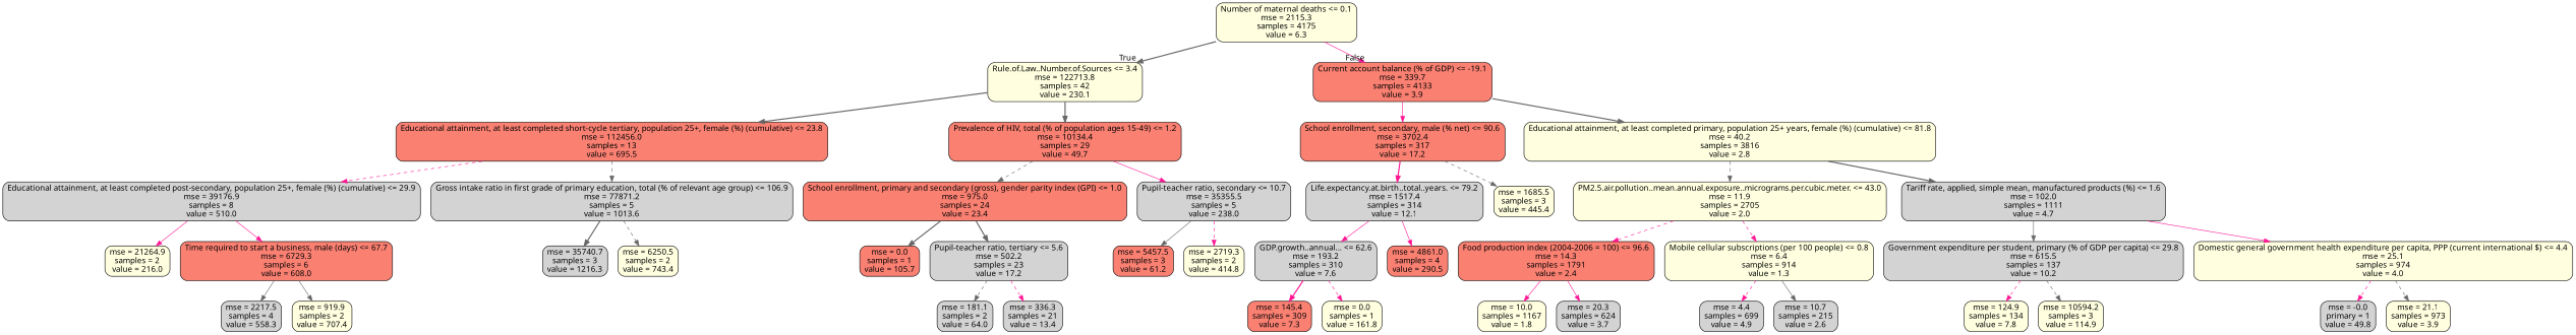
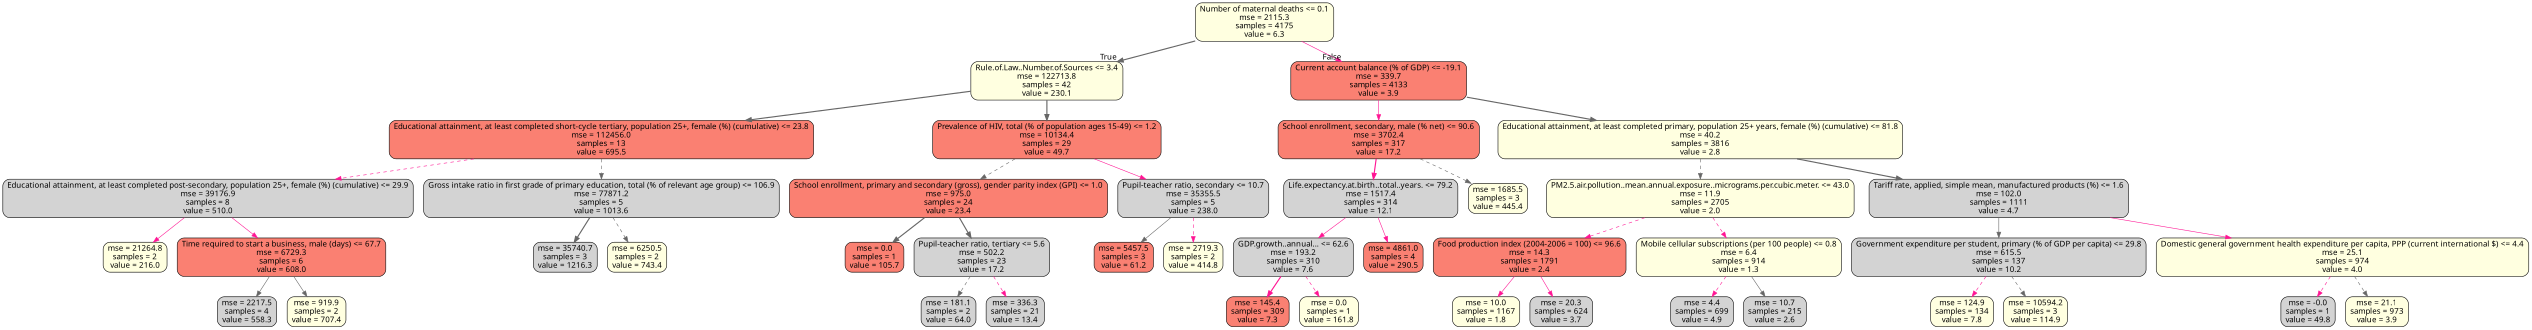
  digraph {
    fontname="Noto Sans"
    node [color=black fillcolor=lightyellow fontname="Noto Sans" shape=box style="rounded,filled"]
    edge [color=gray40 fontname="Noto Sans" style=dashed]
    n1 [label="Number of maternal deaths <= 0.1\nmse = 2115.3\nsamples = 4175\nvalue = 6.3"]
    n2 [label="Rule.of.Law..Number.of.Sources <= 3.4\nmse = 122713.8\nsamples = 42\nvalue = 230.1"]
    n3 [fillcolor=salmon label="Current account balance (% of GDP) <= -19.1\nmse = 339.7\nsamples = 4133\nvalue = 3.9"]
    n4 [fillcolor=salmon label="Educational attainment, at least completed short-cycle tertiary, population 25+, female (%) (cumulative) <= 23.8\nmse = 112456.0\nsamples = 13\nvalue = 695.5"]
    n5 [fillcolor=salmon label="Prevalence of HIV, total (% of population ages 15-49) <= 1.2\nmse = 10134.4\nsamples = 29\nvalue = 49.7"]
    n6 [fillcolor=salmon label="School enrollment, secondary, male (% net) <= 90.6\nmse = 3702.4\nsamples = 317\nvalue = 17.2"]
    n7 [label="Educational attainment, at least completed primary, population 25+ years, female (%) (cumulative) <= 81.8\nmse = 40.2\nsamples = 3816\nvalue = 2.8"]
    n8 [fillcolor=lightgrey label="Educational attainment, at least completed post-secondary, population 25+, female (%) (cumulative) <= 29.9\nmse = 39176.9\nsamples = 8\nvalue = 510.0"]
    n9 [fillcolor=lightgrey label="Gross intake ratio in first grade of primary education, total (% of relevant age group) <= 106.9\nmse = 77871.2\nsamples = 5\nvalue = 1013.6"]
    n10 [fillcolor=salmon label="School enrollment, primary and secondary (gross), gender parity index (GPI) <= 1.0\nmse = 975.0\nsamples = 24\nvalue = 23.4"]
    n11 [fillcolor=lightgrey label="Pupil-teacher ratio, secondary <= 10.7\nmse = 35355.5\nsamples = 5\nvalue = 238.0"]
-   n12 [label="mse = 21264.9\nsamples = 2\nvalue = 216.0"]
+   n12 [label="mse = 21264.8\nsamples = 2\nvalue = 216.0"]
    n13 [fillcolor=salmon label="Time required to start a business, male (days) <= 67.7\nmse = 6729.3\nsamples = 6\nvalue = 608.0"]
    n14 [fillcolor=lightgrey label="mse = 35740.7\nsamples = 3\nvalue = 1216.3"]
    n15 [label="mse = 6250.5\nsamples = 2\nvalue = 743.4"]
    n16 [fillcolor=lightgrey label="mse = 2217.5\nsamples = 4\nvalue = 558.3"]
    n17 [label="mse = 919.9\nsamples = 2\nvalue = 707.4"]
    n18 [fillcolor=salmon label="mse = 0.0\nsamples = 1\nvalue = 105.7"]
    n19 [fillcolor=lightgrey label="Pupil-teacher ratio, tertiary <= 5.6\nmse = 502.2\nsamples = 23\nvalue = 17.2"]
    n20 [fillcolor=salmon label="mse = 5457.5\nsamples = 3\nvalue = 61.2"]
    n21 [label="mse = 2719.3\nsamples = 2\nvalue = 414.8"]
    n22 [fillcolor=lightgrey label="mse = 181.1\nsamples = 2\nvalue = 64.0"]
    n23 [fillcolor=lightgrey label="mse = 336.3\nsamples = 21\nvalue = 13.4"]
    n24 [fillcolor=lightgrey label="Life.expectancy.at.birth..total..years. <= 79.2\nmse = 1517.4\nsamples = 314\nvalue = 12.1"]
    n25 [label="mse = 1685.5\nsamples = 3\nvalue = 445.4"]
    n26 [label="PM2.5.air.pollution..mean.annual.exposure..micrograms.per.cubic.meter. <= 43.0\nmse = 11.9\nsamples = 2705\nvalue = 2.0"]
    n27 [fillcolor=lightgrey label="Tariff rate, applied, simple mean, manufactured products (%) <= 1.6\nmse = 102.0\nsamples = 1111\nvalue = 4.7"]
    n28 [fillcolor=lightgrey label="GDP.growth..annual... <= 62.6\nmse = 193.2\nsamples = 310\nvalue = 7.6"]
    n29 [fillcolor=salmon label="mse = 4861.0\nsamples = 4\nvalue = 290.5"]
    n30 [fillcolor=salmon label="mse = 145.4\nsamples = 309\nvalue = 7.3"]
    n31 [label="mse = 0.0\nsamples = 1\nvalue = 161.8"]
    n32 [fillcolor=salmon label="Food production index (2004-2006 = 100) <= 96.6\nmse = 14.3\nsamples = 1791\nvalue = 2.4"]
    n33 [label="Mobile cellular subscriptions (per 100 people) <= 0.8\nmse = 6.4\nsamples = 914\nvalue = 1.3"]
    n34 [fillcolor=lightgrey label="Government expenditure per student, primary (% of GDP per capita) <= 29.8\nmse = 615.5\nsamples = 137\nvalue = 10.2"]
    n35 [label="Domestic general government health expenditure per capita, PPP (current international $) <= 4.4\nmse = 25.1\nsamples = 974\nvalue = 4.0"]
    n36 [label="mse = 10.0\nsamples = 1167\nvalue = 1.8"]
    n37 [fillcolor=lightgrey label="mse = 20.3\nsamples = 624\nvalue = 3.7"]
    n38 [fillcolor=lightgrey label="mse = 4.4\nsamples = 699\nvalue = 4.9"]
    n39 [fillcolor=lightgrey label="mse = 10.7\nsamples = 215\nvalue = 2.6"]
    n40 [label="mse = 124.9\nsamples = 134\nvalue = 7.8"]
    n41 [label="mse = 10594.2\nsamples = 3\nvalue = 114.9"]
-   n42 [fillcolor=lightgrey label="mse = -0.0\nprimary = 1\nvalue = 49.8"]
+   n42 [fillcolor=lightgrey label="mse = -0.0\nsamples = 1\nvalue = 49.8"]
    n43 [label="mse = 21.1\nsamples = 973\nvalue = 3.9"]
    n1 -> n2 [headlabel=True labelangle=45 labeldistance=2.5 style=bold]
    n1 -> n3 [color=deeppink headlabel=False labelangle=-45 labeldistance=2.5 style=solid]
    n2 -> n4 [style=bold]
    n2 -> n5 [style=bold]
    n3 -> n6 [color=deeppink style=solid]
    n3 -> n7 [style=bold]
    n4 -> n8 [color=deeppink]
    n4 -> n9
    n5 -> n10
    n5 -> n11 [color=deeppink style=solid]
    n6 -> n24 [color=deeppink style=bold]
    n6 -> n25
    n7 -> n26
    n7 -> n27 [style=bold]
    n8 -> n12 [color=deeppink style=solid]
    n8 -> n13 [color=deeppink style=solid]
    n9 -> n14 [style=bold]
    n9 -> n15
    n10 -> n18 [style=bold]
    n10 -> n19 [style=bold]
    n11 -> n20 [style=solid]
    n11 -> n21 [color=deeppink]
    n13 -> n16 [style=solid]
    n13 -> n17 [style=solid]
    n19 -> n22
    n19 -> n23 [color=deeppink]
    n24 -> n28 [color=deeppink style=solid]
    n24 -> n29 [color=deeppink style=solid]
    n26 -> n32 [color=deeppink]
    n26 -> n33 [color=deeppink]
    n27 -> n34 [style=solid]
    n27 -> n35 [color=deeppink style=solid]
    n28 -> n30 [color=deeppink style=bold]
    n28 -> n31 [color=deeppink]
    n32 -> n36 [color=deeppink style=solid]
    n32 -> n37 [color=deeppink style=solid]
    n33 -> n38 [color=deeppink]
    n33 -> n39 [style=solid]
    n34 -> n40 [color=deeppink]
    n34 -> n41
    n35 -> n42 [color=deeppink]
    n35 -> n43
  }
